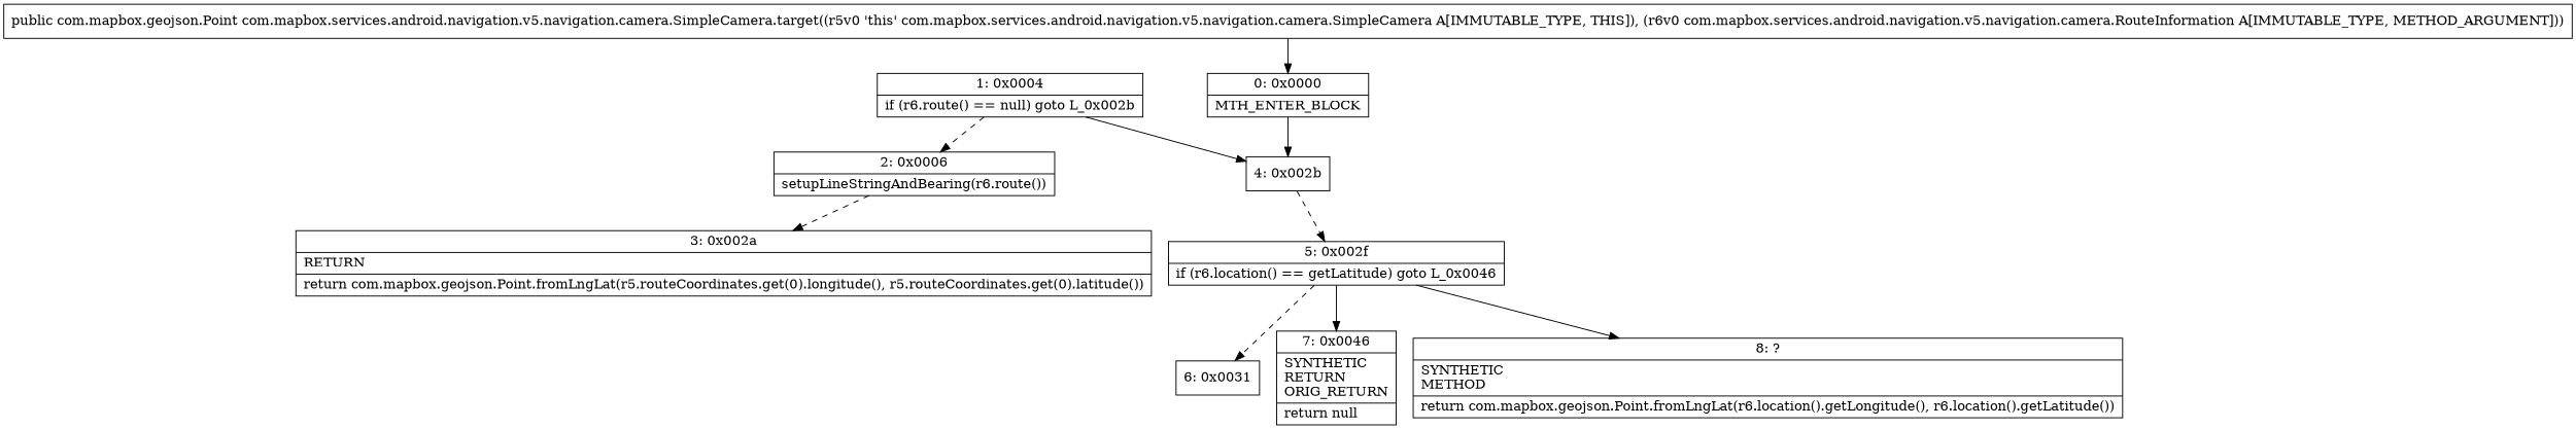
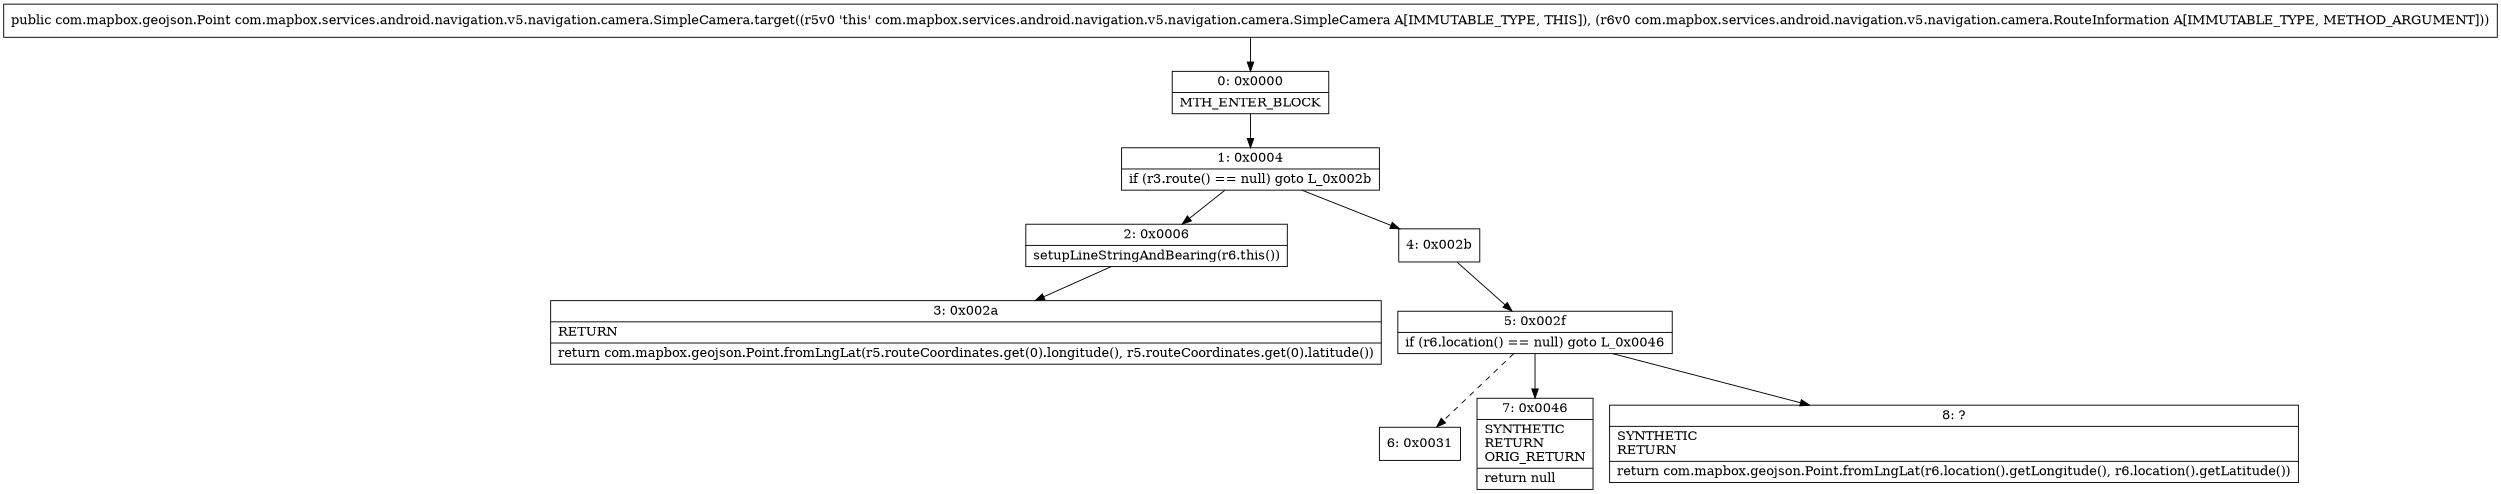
  digraph {
    node [shape=record]
    n1 [label="{0\:\ 0x0000|MTH_ENTER_BLOCK\l}"]
-   n2 [label="{1\:\ 0x0004|if (r6.route() == null) goto L_0x002b\l}"]
-   n3 [label="{2\:\ 0x0006|setupLineStringAndBearing(r6.route())\l}"]
+   n2 [label="{1\:\ 0x0004|if (r3.route() == null) goto L_0x002b\l}"]
+   n3 [label="{2\:\ 0x0006|setupLineStringAndBearing(r6.this())\l}"]
    n4 [label="{4\:\ 0x002b}"]
    n5 [label="{3\:\ 0x002a|RETURN\l|return com.mapbox.geojson.Point.fromLngLat(r5.routeCoordinates.get(0).longitude(), r5.routeCoordinates.get(0).latitude())\l}"]
-   n6 [label="{5\:\ 0x002f|if (r6.location() == getLatitude) goto L_0x0046\l}"]
+   n6 [label="{5\:\ 0x002f|if (r6.location() == null) goto L_0x0046\l}"]
    n7 [label="{6\:\ 0x0031}"]
    n8 [label="{7\:\ 0x0046|SYNTHETIC\lRETURN\lORIG_RETURN\l|return null\l}"]
-   n9 [label="{8\:\ ?|SYNTHETIC\lMETHOD\l|return com.mapbox.geojson.Point.fromLngLat(r6.location().getLongitude(), r6.location().getLatitude())\l}"]
+   n9 [label="{8\:\ ?|SYNTHETIC\lRETURN\l|return com.mapbox.geojson.Point.fromLngLat(r6.location().getLongitude(), r6.location().getLatitude())\l}"]
    n10 [label="{public com.mapbox.geojson.Point com.mapbox.services.android.navigation.v5.navigation.camera.SimpleCamera.target((r5v0 'this' com.mapbox.services.android.navigation.v5.navigation.camera.SimpleCamera A[IMMUTABLE_TYPE, THIS]), (r6v0 com.mapbox.services.android.navigation.v5.navigation.camera.RouteInformation A[IMMUTABLE_TYPE, METHOD_ARGUMENT])) }"]
-   n1 -> n4
-   n2 -> n3 [style=dashed]
+   n1 -> n2
+   n2 -> n3 [style=solid]
    n2 -> n4
-   n3 -> n5 [style=dashed]
-   n4 -> n6 [style=dashed]
+   n3 -> n5
+   n4 -> n6
    n6 -> n7 [style=dashed]
    n6 -> n8
    n6 -> n9
    n10 -> n1
  }
